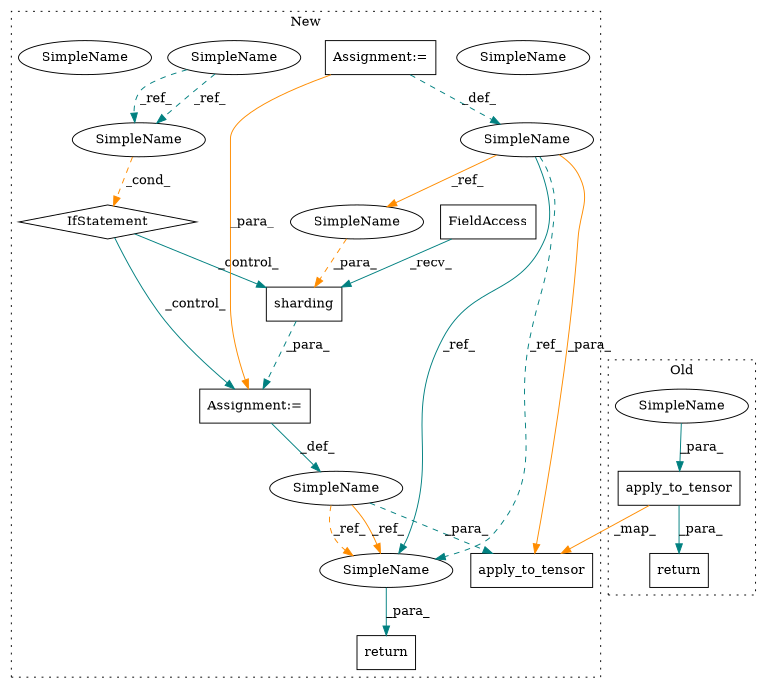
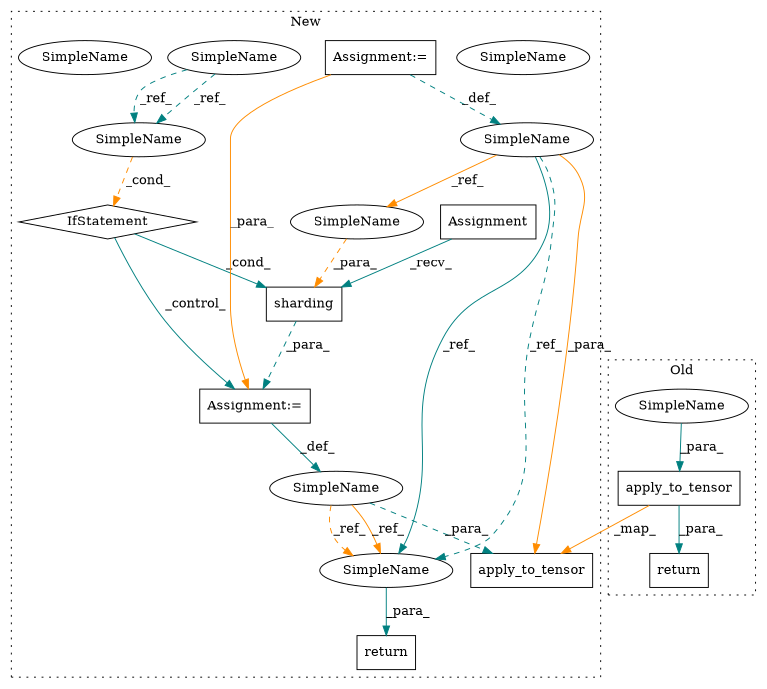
  digraph {
    node [a=42 l=6 s=5679 shape=ellipse]
    edge [color=teal style=solid]
    n1 [a=41 l=7 label=return s=5594 shape=box]
    n2 [a=32 l="16,1" label=apply_to_tensor s="5632,5692" shape=box]
    n3 [l=15 label=SimpleName s=5677]
    n4 [a=32 l="9,1" label=sharding s="5749,5764" shape=box]
-   n5 [a=22 l=10 label=FieldAccess s=5711 shape=box]
+   n5 [a=22 l=10 label=Assignment s=5711 shape=box]
    n6 [l=15 label=SimpleName]
    n7 [a=25 l="4,2" label=IfStatement s="5675,5694" shape=diamond]
    n8 [label=SimpleName s=5663]
    n9 [a=41 l=7 label=return s=5859 shape=box]
    n10 [a=7 label="Assignment:=" s=5663 shape=box]
    n11 [a=7 l=1 label="Assignment:=" s=5710 shape=box]
    n12 [a=32 l="16,1" label=apply_to_tensor s="5808,5852" shape=box]
    n13 [l=15 label=SimpleName s=5614]
    n14 [label=SimpleName s=5704]
    n15 [l=15 label=SimpleName]
    n16 [label=SimpleName s=5866]
    n17 [label=SimpleName s=5758]
    n18 [label=SimpleName s=5866]
    subgraph cluster_1 {
      label=Old
      style=dotted
      n1
      n2
      n3
    }
    subgraph cluster_2 {
      label=New
      style=dotted
      n4
      n5
      n6
      n7
      n8
      n9
      n10
      n11
      n12
      n13
      n14
      n15
      n16
      n17
      n18
    }
    n2 -> n1 [label=_para_]
    n2 -> n12 [color=darkorange label=_map_]
    n3 -> n2 [label=_para_]
    n4 -> n11 [label=_para_ style=dashed]
    n5 -> n4 [label=_recv_]
-   n7 -> n4 [label=_control_]
+   n7 -> n4 [label=_cond_]
    n7 -> n11 [label=_control_]
    n8 -> n12 [color=darkorange label=_para_]
    n8 -> n17 [color=darkorange label=_ref_]
    n8 -> n18 [label=_ref_]
    n8 -> n18 [label=_ref_ style=dashed]
    n10 -> n8 [label=_def_ style=dashed]
    n10 -> n11 [color=darkorange label=_para_]
    n11 -> n14 [label=_def_]
    n13 -> n15 [label=_ref_ style=dashed]
    n13 -> n15 [label=_ref_ style=dashed]
    n14 -> n12 [label=_para_ style=dashed]
    n14 -> n18 [color=darkorange label=_ref_ style=dashed]
    n14 -> n18 [color=darkorange label=_ref_]
    n15 -> n7 [color=darkorange label=_cond_ style=dashed]
    n17 -> n4 [color=darkorange label=_para_ style=dashed]
    n18 -> n9 [label=_para_]
  }
